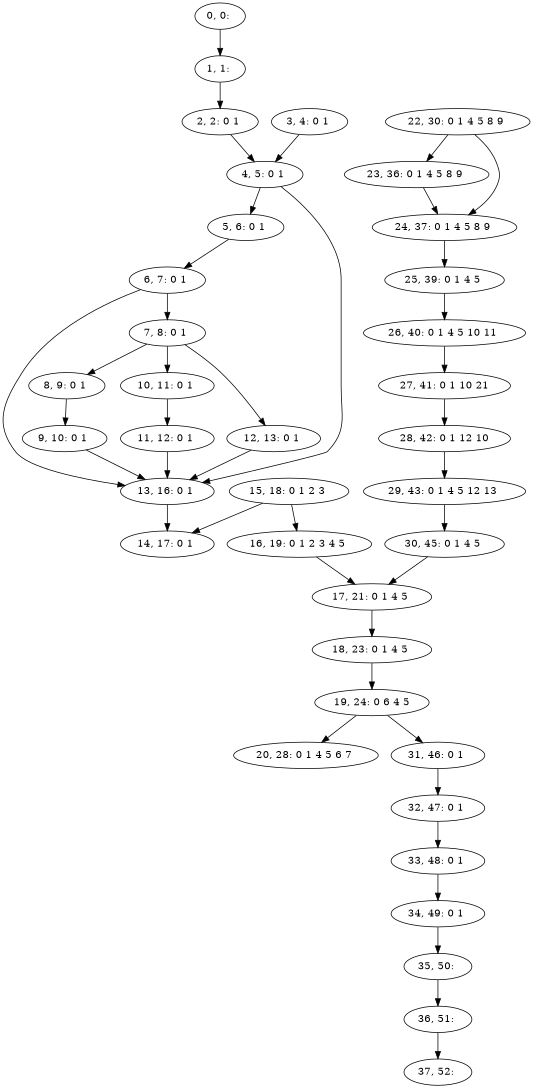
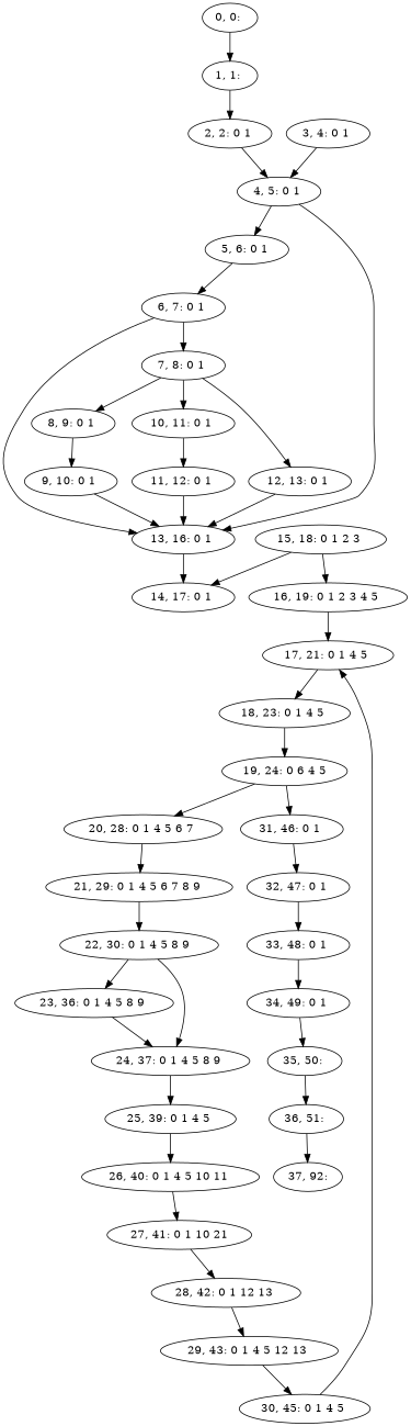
  digraph {
    n1 [label="0, 0: "]
    n2 [label="1, 1: "]
    n3 [label="2, 2: 0 1 "]
    n4 [label="4, 5: 0 1 "]
    n5 [label="3, 4: 0 1 "]
    n6 [label="5, 6: 0 1 "]
    n7 [label="13, 16: 0 1 "]
    n8 [label="6, 7: 0 1 "]
    n9 [label="14, 17: 0 1 "]
    n10 [label="7, 8: 0 1 "]
    n11 [label="8, 9: 0 1 "]
    n12 [label="10, 11: 0 1 "]
    n13 [label="12, 13: 0 1 "]
    n14 [label="9, 10: 0 1 "]
    n15 [label="11, 12: 0 1 "]
    n16 [label="15, 18: 0 1 2 3 "]
    n17 [label="16, 19: 0 1 2 3 4 5 "]
    n18 [label="17, 21: 0 1 4 5 "]
    n19 [label="18, 23: 0 1 4 5 "]
    n20 [label="19, 24: 0 6 4 5"]
    n21 [label="20, 28: 0 1 4 5 6 7 "]
    n22 [label="31, 46: 0 1 "]
+   n23 [label="21, 29: 0 1 4 5 6 7 8 9 "]
    n24 [label="32, 47: 0 1 "]
    n25 [label="22, 30: 0 1 4 5 8 9 "]
    n26 [label="23, 36: 0 1 4 5 8 9 "]
    n27 [label="24, 37: 0 1 4 5 8 9 "]
    n28 [label="25, 39: 0 1 4 5 "]
    n29 [label="26, 40: 0 1 4 5 10 11 "]
    n30 [label="27, 41: 0 1 10 21"]
-   n31 [label="28, 42: 0 1 12 10"]
+   n31 [label="28, 42: 0 1 12 13 "]
    n32 [label="29, 43: 0 1 4 5 12 13 "]
    n33 [label="30, 45: 0 1 4 5 "]
    n34 [label="33, 48: 0 1 "]
    n35 [label="34, 49: 0 1 "]
    n36 [label="35, 50: "]
    n37 [label="36, 51: "]
-   n38 [label="37, 52: "]
+   n38 [label="37, 92:"]
    n1 -> n2
    n2 -> n3
    n3 -> n4
    n4 -> n6
    n4 -> n7
    n5 -> n4
    n6 -> n8
    n7 -> n9
    n8 -> n7
    n8 -> n10
    n10 -> n11
    n10 -> n12
    n10 -> n13
    n11 -> n14
    n12 -> n15
    n13 -> n7
    n14 -> n7
    n15 -> n7
    n16 -> n9
    n16 -> n17
    n17 -> n18
    n18 -> n19
    n19 -> n20
    n20 -> n21
    n20 -> n22
+   n21 -> n23
    n22 -> n24
+   n23 -> n25
    n24 -> n34
    n25 -> n26
    n25 -> n27
    n26 -> n27
    n27 -> n28
    n28 -> n29
    n29 -> n30
    n30 -> n31
    n31 -> n32
    n32 -> n33
    n33 -> n18
    n34 -> n35
    n35 -> n36
    n36 -> n37
    n37 -> n38
  }
